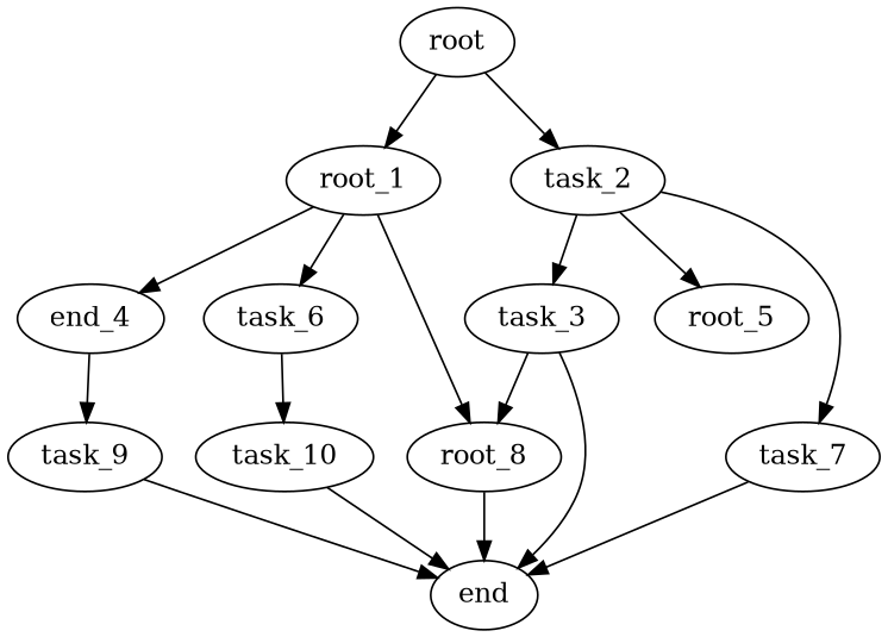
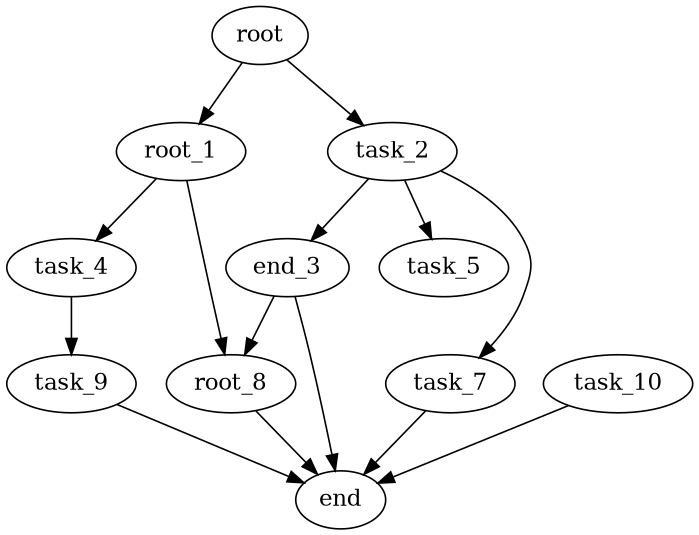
  digraph {
    n1 [label=root_1]
    root
    task_2
-   task_4 [label=end_4]
-   task_6
+   task_4
    n6 [label=root_8]
-   task_3
-   task_5 [label=root_5]
+   task_3 [label=end_3]
+   task_5
    task_7
    task_9
    task_10
    end
    n1 -> task_4
-   n1 -> task_6
    n1 -> n6
    root -> n1
    root -> task_2
    task_2 -> task_3
    task_2 -> task_5
    task_2 -> task_7
    task_4 -> task_9
-   task_6 -> task_10
    n6 -> end
    task_3 -> n6
    task_3 -> end
    task_7 -> end
    task_9 -> end
    task_10 -> end
  }
